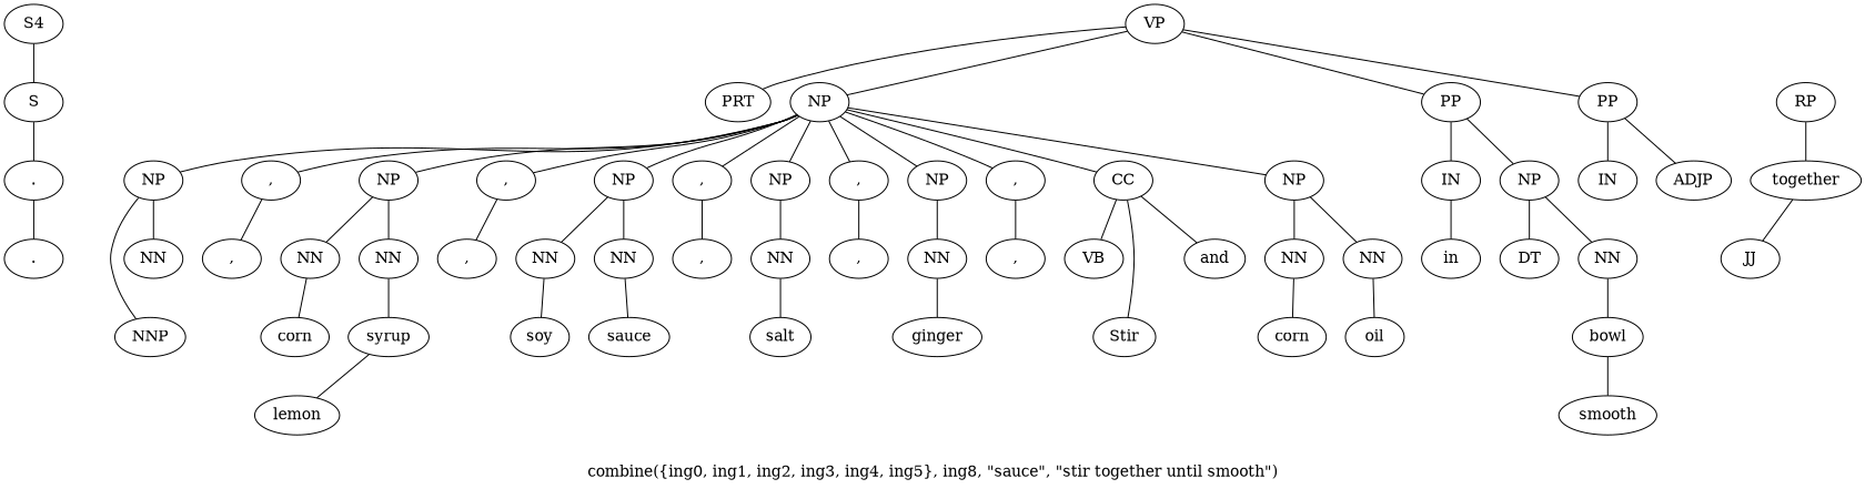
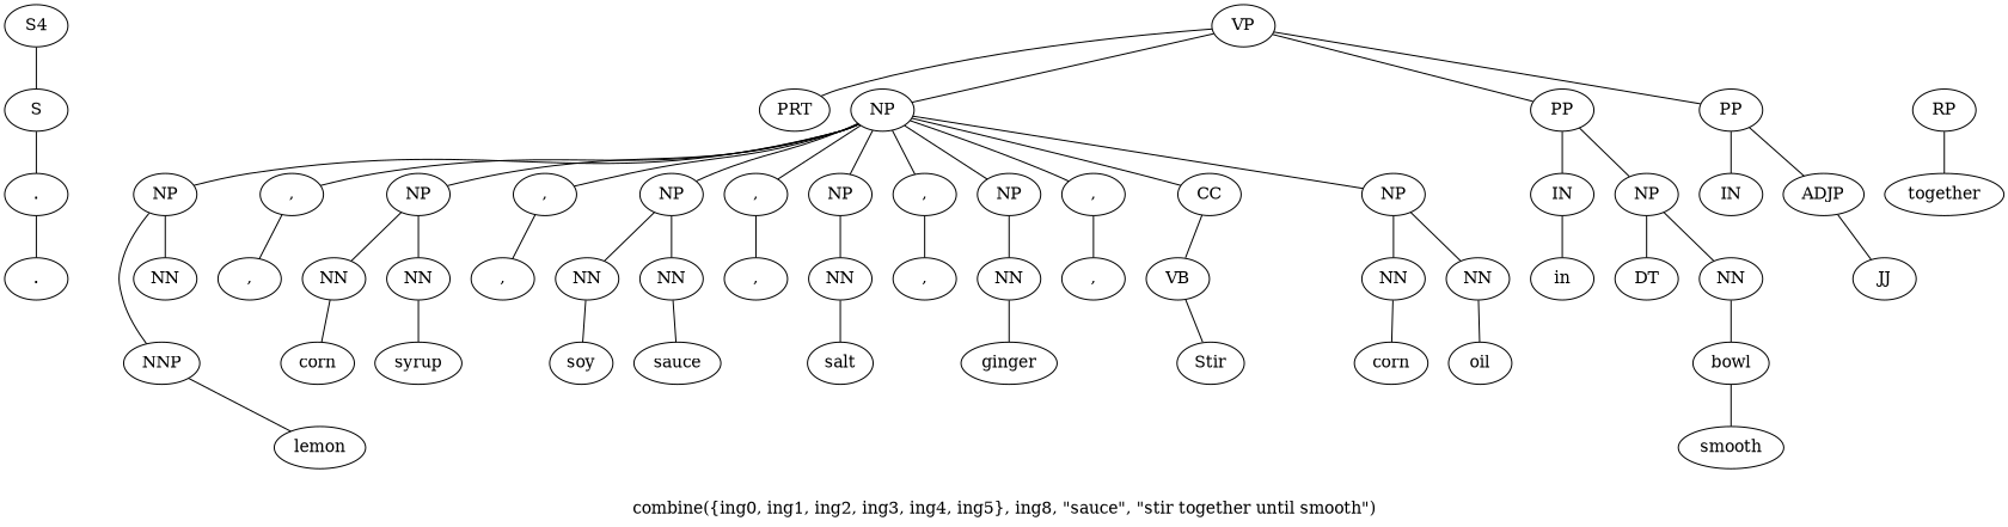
  graph {
    label="combine({ing0, ing1, ing2, ing3, ing4, ing5}, ing8, \"sauce\", \"stir together until smooth\")"
    n1 [label=S4]
    n2 [label=S]
    n3 [label="."]
    n4 [label=VP]
    n5 [label=PRT]
    n6 [label=NP]
    n7 [label=PP]
    n8 [label=PP]
    n9 [label="."]
    n10 [label=VB]
    n11 [label=Stir]
    n12 [label=NP]
    n13 [label=","]
    n14 [label=NP]
    n15 [label=","]
    n16 [label=NP]
    n17 [label=","]
    n18 [label=NP]
    n19 [label=","]
    n20 [label=NP]
    n21 [label=","]
    n22 [label=CC]
    n23 [label=NP]
    n24 [label=IN]
    n25 [label=NP]
    n26 [label=IN]
    n27 [label=ADJP]
    n28 [label=RP]
    n29 [label=together]
    n30 [label=NNP]
    n31 [label=NN]
    n32 [label=","]
    n33 [label=NN]
    n34 [label=NN]
    n35 [label=","]
    n36 [label=NN]
    n37 [label=NN]
    n38 [label=","]
    n39 [label=NN]
    n40 [label=","]
    n41 [label=NN]
    n42 [label=","]
-   n43 [label=and]
    n44 [label=NN]
    n45 [label=NN]
    n46 [label=lemon]
    n47 [label=corn]
    n48 [label=syrup]
    n49 [label=soy]
    n50 [label=sauce]
    n51 [label=salt]
    n52 [label=ginger]
    n53 [label=corn]
    n54 [label=oil]
    n55 [label=in]
    n56 [label=DT]
    n57 [label=NN]
    n58 [label=bowl]
    n59 [label=smooth]
    n60 [label=JJ]
    n1 -- n2
    n2 -- n3
    n3 -- n9
    n4 -- n5
    n4 -- n6
    n4 -- n7
    n4 -- n8
    n6 -- n12
    n6 -- n13
    n6 -- n14
    n6 -- n15
    n6 -- n16
    n6 -- n17
    n6 -- n18
    n6 -- n19
    n6 -- n20
    n6 -- n21
    n6 -- n22
    n6 -- n23
    n7 -- n24
    n7 -- n25
    n8 -- n26
    n8 -- n27
-   n22 -- n11
+   n10 -- n11
    n12 -- n30
    n12 -- n31
    n13 -- n32
    n14 -- n33
    n14 -- n34
    n15 -- n35
    n16 -- n36
    n16 -- n37
    n17 -- n38
    n18 -- n39
    n19 -- n40
    n20 -- n41
    n21 -- n42
    n22 -- n10
-   n22 -- n43
    n23 -- n44
    n23 -- n45
    n24 -- n55
    n25 -- n56
    n25 -- n57
-   n29 -- n60
+   n27 -- n60
    n28 -- n29
-   n48 -- n46
+   n30 -- n46
    n33 -- n47
    n34 -- n48
    n36 -- n49
    n37 -- n50
    n39 -- n51
    n41 -- n52
    n44 -- n53
    n45 -- n54
    n57 -- n58
    n58 -- n59
  }
